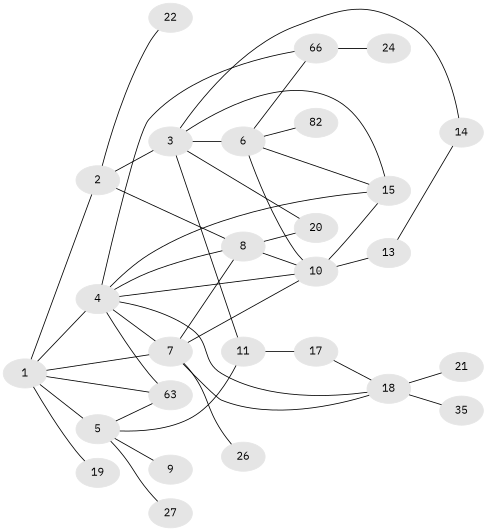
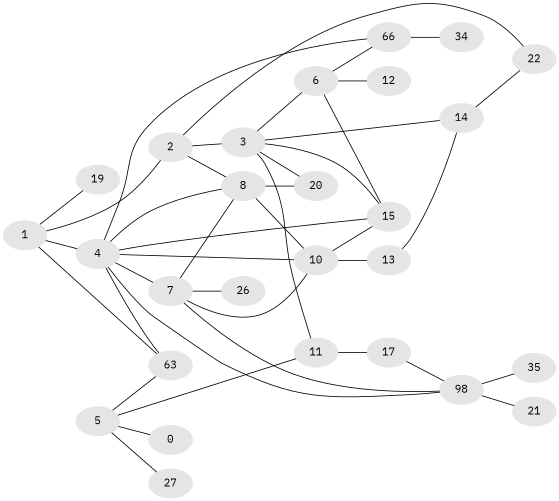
  graph {
    fontname="IBM Plex Mono"
    rankdir=LR
    node [color=gray90 fontname="IBM Plex Mono" style=filled]
    edge [fontname="IBM Plex Mono" weight=1.0]
    1
    2
    4
    5
    7
    19
    n7 [label=63]
    3
    8
    22
    15
    10
    n13 [label=66]
-   18
+   18 [label=98]
    11
-   9
+   9 [label=0]
    27
    26
    6
    14
    20
-   12 [label=82]
+   12
    17
    13
-   24
+   24 [label=34]
    21
    n27 [label=35]
    1 -- 2
    1 -- 4
-   1 -- 5
-   1 -- 7
    1 -- 19
    1 -- n7
    2 -- 3
    2 -- 8
    2 -- 22
    4 -- 7 [weight=2.0]
    4 -- n7
    4 -- 8 [weight=2.0]
    4 -- 15
    4 -- 10
    4 -- n13
    4 -- 18
    5 -- n7
    5 -- 11
    5 -- 9
    5 -- 27
    7 -- 8
    7 -- 10
    7 -- 18
    7 -- 26
    3 -- 15
    3 -- 11
    3 -- 6
    3 -- 14
    3 -- 20
    8 -- 10
    8 -- 20
    10 -- 15 [weight=2.0]
    10 -- 13
    n13 -- 24
    18 -- 21
    18 -- n27
    11 -- 17
    6 -- 15
-   6 -- 10 [weight=2.0]
    6 -- n13
    6 -- 12
+   14 -- 22
    17 -- 18
    13 -- 14
  }
